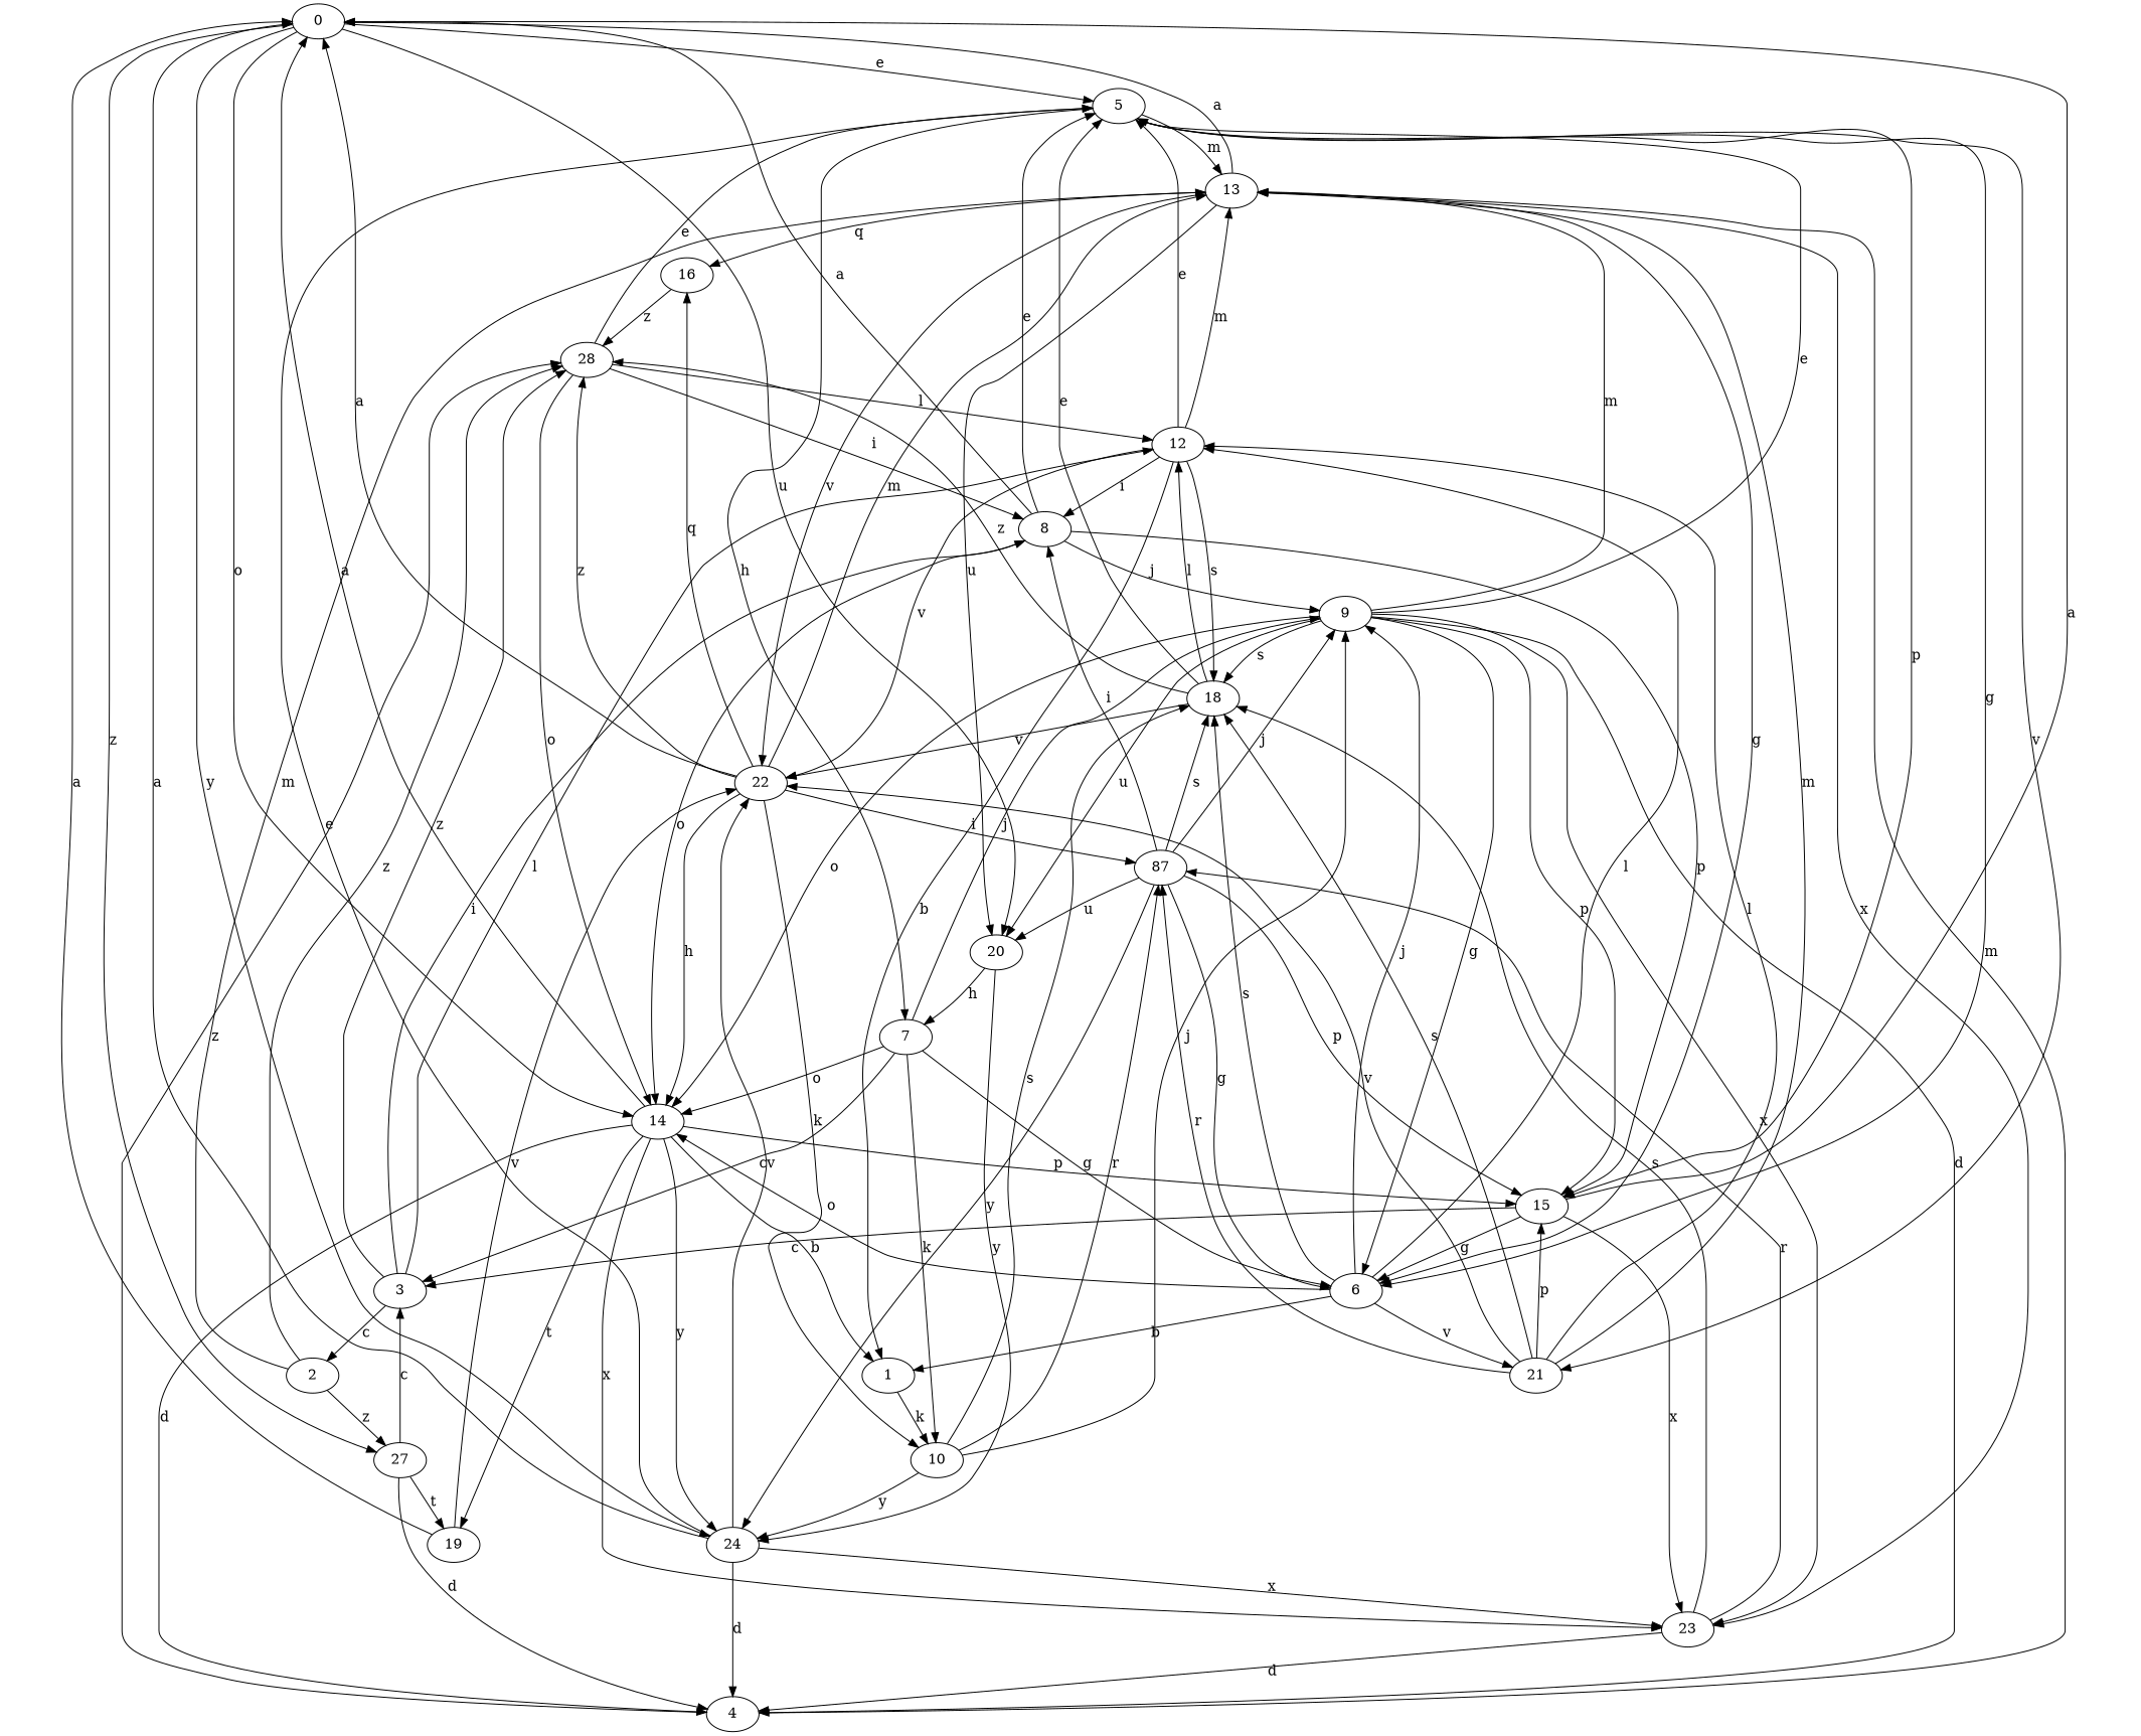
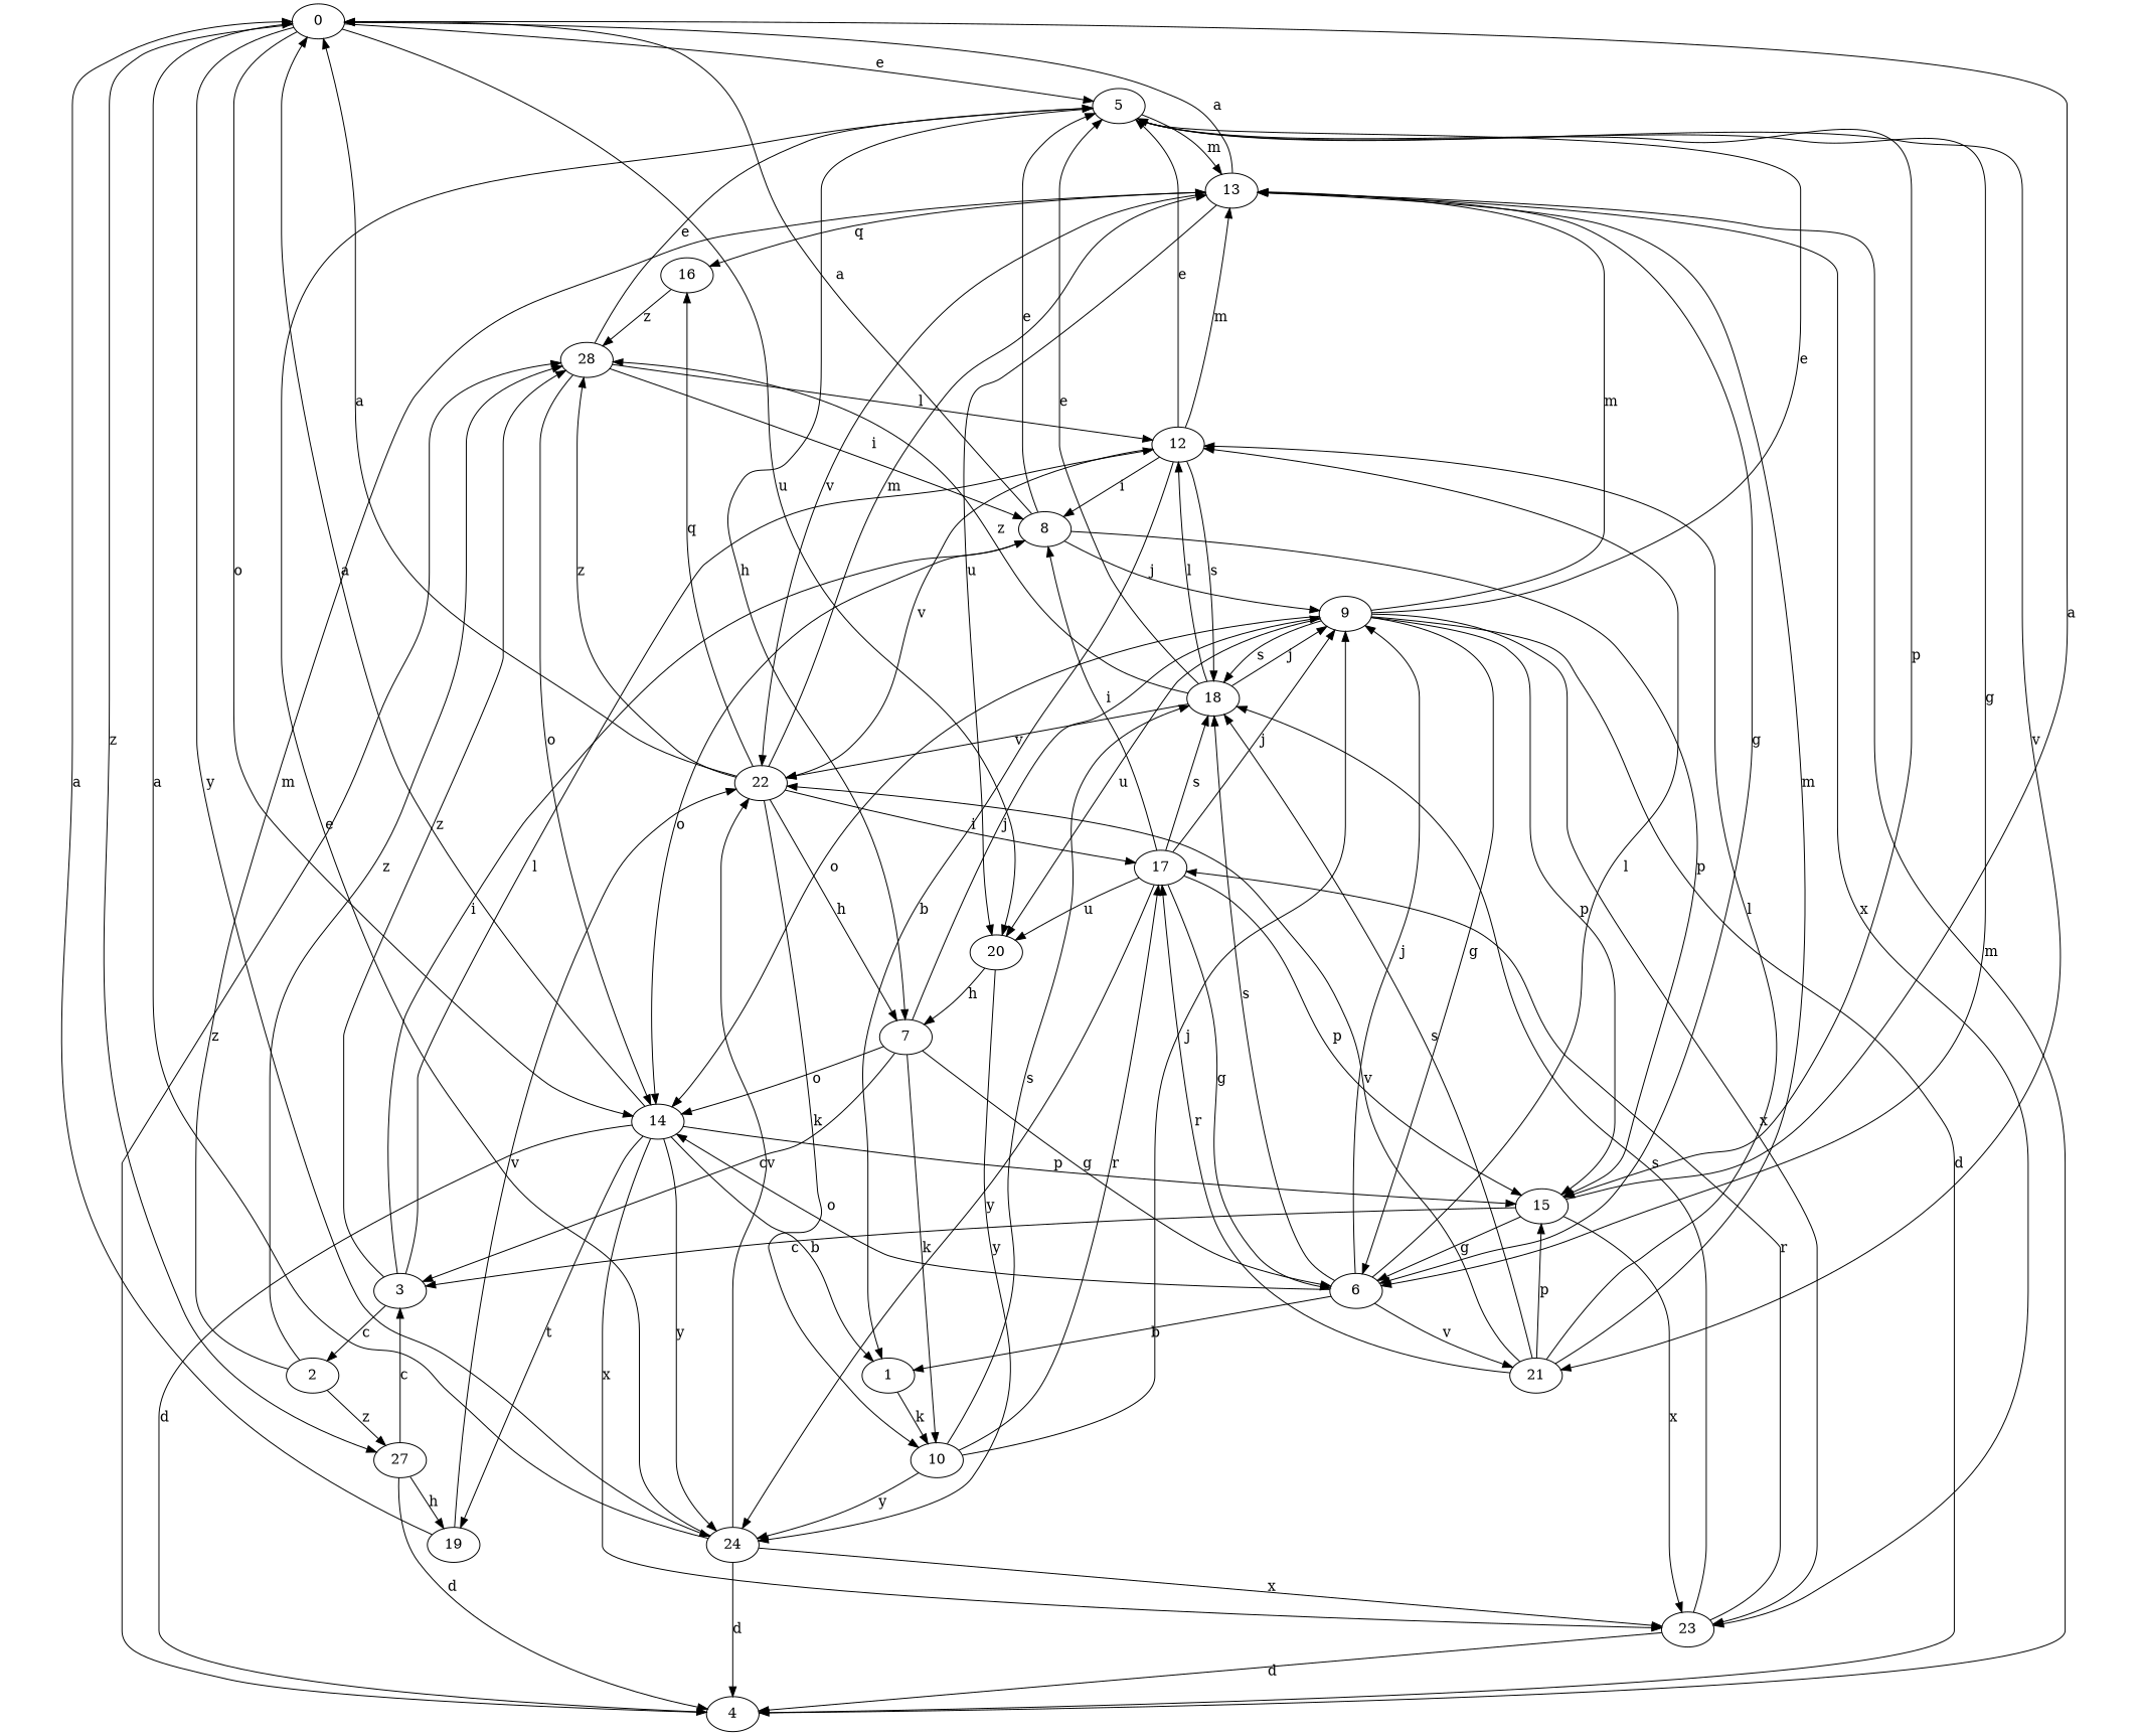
  strict digraph {
    0
    5
    14
    20
    24
    27
    13
    6
    7
    15
    21
    1
    4
    23
    19
    22
    3
    10
    9
    18
-   17 [label=87]
+   17
    2
    28
    16
    8
    12
    0 -> 5 [label=e]
    0 -> 14 [label=o]
    0 -> 20 [label=u]
    0 -> 24 [label=y]
    0 -> 27 [label=z]
    5 -> 13 [label=m]
    5 -> 6 [label=g]
    5 -> 7 [label=h]
    5 -> 15 [label=p]
    5 -> 21 [label=v]
    14 -> 0 [label=a]
    14 -> 24 [label=y]
    14 -> 15 [label=p]
    14 -> 1 [label=b]
    14 -> 4 [label=d]
    14 -> 23 [label=x]
    14 -> 19 [label=t]
    20 -> 24 [label=y]
    20 -> 7 [label=h]
    24 -> 0 [label=a]
    24 -> 5 [label=e]
    24 -> 4 [label=d]
    24 -> 23 [label=x]
    24 -> 22 [label=v]
    27 -> 4 [label=d]
-   27 -> 19 [label=t]
+   27 -> 19 [label=h]
    27 -> 3 [label=c]
    13 -> 0 [label=a]
    13 -> 20 [label=u]
    13 -> 6 [label=g]
    13 -> 23 [label=x]
    13 -> 22 [label=v]
    13 -> 16 [label=q]
    6 -> 14 [label=o]
    6 -> 21 [label=v]
    6 -> 1 [label=b]
    6 -> 9 [label=j]
    6 -> 18 [label=s]
    6 -> 12 [label=l]
    7 -> 14 [label=o]
    7 -> 6 [label=g]
    7 -> 3 [label=c]
    7 -> 10 [label=k]
    7 -> 9 [label=j]
    15 -> 0 [label=a]
    15 -> 6 [label=g]
    15 -> 23 [label=x]
    15 -> 3 [label=c]
    21 -> 13 [label=m]
    21 -> 15 [label=p]
    21 -> 22 [label=v]
    21 -> 18 [label=s]
    21 -> 17 [label=r]
    21 -> 12 [label=l]
    1 -> 10 [label=k]
    4 -> 13 [label=m]
    4 -> 28 [label=z]
    23 -> 4 [label=d]
    23 -> 18 [label=s]
    23 -> 17 [label=r]
    19 -> 0 [label=a]
    19 -> 22 [label=v]
    22 -> 0 [label=a]
    22 -> 13 [label=m]
-   22 -> 14 [label=h]
+   22 -> 7 [label=h]
    22 -> 10 [label=k]
    22 -> 17 [label=i]
    22 -> 28 [label=z]
    22 -> 16 [label=q]
    3 -> 2 [label=c]
    3 -> 28 [label=z]
    3 -> 8 [label=i]
    3 -> 12 [label=l]
    10 -> 24 [label=y]
    10 -> 9 [label=j]
    10 -> 18 [label=s]
    10 -> 17 [label=r]
    9 -> 5 [label=e]
    9 -> 14 [label=o]
    9 -> 20 [label=u]
    9 -> 13 [label=m]
    9 -> 6 [label=g]
    9 -> 15 [label=p]
    9 -> 4 [label=d]
    9 -> 23 [label=x]
    9 -> 18 [label=s]
    18 -> 5 [label=e]
    18 -> 22 [label=v]
+   18 -> 9 [label=j]
    18 -> 28 [label=z]
    18 -> 12 [label=l]
    17 -> 20 [label=u]
    17 -> 24 [label=y]
    17 -> 6 [label=g]
    17 -> 15 [label=p]
    17 -> 9 [label=j]
    17 -> 18 [label=s]
    17 -> 8 [label=i]
    2 -> 27 [label=z]
    2 -> 13 [label=m]
    2 -> 28 [label=z]
    28 -> 5 [label=e]
    28 -> 14 [label=o]
    28 -> 8 [label=i]
    28 -> 12 [label=l]
    16 -> 28 [label=z]
    8 -> 0 [label=a]
    8 -> 5 [label=e]
    8 -> 14 [label=o]
    8 -> 15 [label=p]
    8 -> 9 [label=j]
    12 -> 5 [label=e]
    12 -> 13 [label=m]
    12 -> 1 [label=b]
    12 -> 22 [label=v]
    12 -> 18 [label=s]
    12 -> 8 [label=i]
  }
